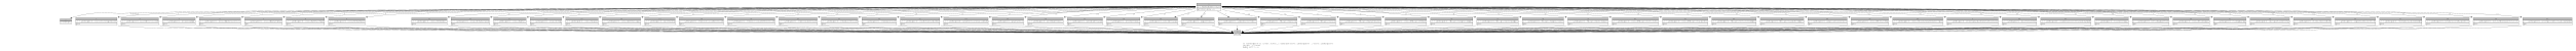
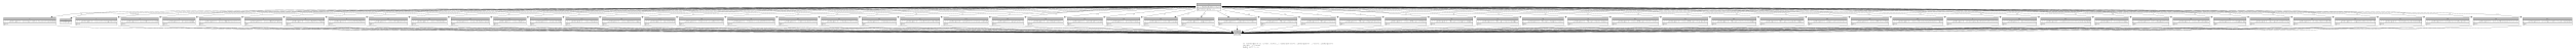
  digraph {
    fontname="Courier, monospace"
    label=<fn &lt;LendingError as Clone&gt;::clone(_1: &amp;ReErased error::LendingError) -&gt; error::LendingError<br align="left"/>let mut _2: isize;<br align="left"/>debug self =&gt; _1;<br align="left"/>>
    node [fontname="Courier, monospace" shape=none]
    edge [fontname="Courier, monospace"]
    n1 [label=<<table border="0" cellborder="1" cellspacing="0"><tr><td bgcolor="gray" align="center" colspan="1">0</td></tr><tr><td align="left" balign="left">_2 = discriminant((*_1))<br/></td></tr><tr><td align="left">switchInt(move _2)</td></tr></table>>]
+   n2 [label=<<table border="0" cellborder="1" cellspacing="0"><tr><td bgcolor="gray" align="center" colspan="1">1</td></tr><tr><td align="left" balign="left">_0 = LendingError::BorrowAttributionLimitNotExceeded<br/></td></tr><tr><td align="left">goto</td></tr></table>>]
    n3 [label=<<table border="0" cellborder="1" cellspacing="0"><tr><td bgcolor="gray" align="center" colspan="1">2</td></tr><tr><td align="left">unreachable</td></tr></table>>]
    n4 [label=<<table border="0" cellborder="1" cellspacing="0"><tr><td bgcolor="gray" align="center" colspan="1">3</td></tr><tr><td align="left" balign="left">_0 = LendingError::InstructionUnpackError<br/></td></tr><tr><td align="left">goto</td></tr></table>>]
    n5 [label=<<table border="0" cellborder="1" cellspacing="0"><tr><td bgcolor="gray" align="center" colspan="1">4</td></tr><tr><td align="left" balign="left">_0 = LendingError::AlreadyInitialized<br/></td></tr><tr><td align="left">goto</td></tr></table>>]
    n6 [label=<<table border="0" cellborder="1" cellspacing="0"><tr><td bgcolor="gray" align="center" colspan="1">5</td></tr><tr><td align="left" balign="left">_0 = LendingError::NotRentExempt<br/></td></tr><tr><td align="left">goto</td></tr></table>>]
    n7 [label=<<table border="0" cellborder="1" cellspacing="0"><tr><td bgcolor="gray" align="center" colspan="1">6</td></tr><tr><td align="left" balign="left">_0 = LendingError::InvalidMarketAuthority<br/></td></tr><tr><td align="left">goto</td></tr></table>>]
    n8 [label=<<table border="0" cellborder="1" cellspacing="0"><tr><td bgcolor="gray" align="center" colspan="1">7</td></tr><tr><td align="left" balign="left">_0 = LendingError::InvalidMarketOwner<br/></td></tr><tr><td align="left">goto</td></tr></table>>]
    n9 [label=<<table border="0" cellborder="1" cellspacing="0"><tr><td bgcolor="gray" align="center" colspan="1">8</td></tr><tr><td align="left" balign="left">_0 = LendingError::InvalidAccountOwner<br/></td></tr><tr><td align="left">goto</td></tr></table>>]
    n10 [label=<<table border="0" cellborder="1" cellspacing="0"><tr><td bgcolor="gray" align="center" colspan="1">9</td></tr><tr><td align="left" balign="left">_0 = LendingError::InvalidTokenOwner<br/></td></tr><tr><td align="left">goto</td></tr></table>>]
+   n11 [label=<<table border="0" cellborder="1" cellspacing="0"><tr><td bgcolor="gray" align="center" colspan="1">10</td></tr><tr><td align="left" balign="left">_0 = LendingError::InvalidTokenAccount<br/></td></tr><tr><td align="left">goto</td></tr></table>>]
    n12 [label=<<table border="0" cellborder="1" cellspacing="0"><tr><td bgcolor="gray" align="center" colspan="1">11</td></tr><tr><td align="left" balign="left">_0 = LendingError::InvalidTokenMint<br/></td></tr><tr><td align="left">goto</td></tr></table>>]
    n13 [label=<<table border="0" cellborder="1" cellspacing="0"><tr><td bgcolor="gray" align="center" colspan="1">12</td></tr><tr><td align="left" balign="left">_0 = LendingError::InvalidTokenProgram<br/></td></tr><tr><td align="left">goto</td></tr></table>>]
    n14 [label=<<table border="0" cellborder="1" cellspacing="0"><tr><td bgcolor="gray" align="center" colspan="1">13</td></tr><tr><td align="left" balign="left">_0 = LendingError::InvalidAmount<br/></td></tr><tr><td align="left">goto</td></tr></table>>]
    n15 [label=<<table border="0" cellborder="1" cellspacing="0"><tr><td bgcolor="gray" align="center" colspan="1">14</td></tr><tr><td align="left" balign="left">_0 = LendingError::InvalidConfig<br/></td></tr><tr><td align="left">goto</td></tr></table>>]
    n16 [label=<<table border="0" cellborder="1" cellspacing="0"><tr><td bgcolor="gray" align="center" colspan="1">15</td></tr><tr><td align="left" balign="left">_0 = LendingError::InvalidSigner<br/></td></tr><tr><td align="left">goto</td></tr></table>>]
    n17 [label=<<table border="0" cellborder="1" cellspacing="0"><tr><td bgcolor="gray" align="center" colspan="1">16</td></tr><tr><td align="left" balign="left">_0 = LendingError::InvalidAccountInput<br/></td></tr><tr><td align="left">goto</td></tr></table>>]
    n18 [label=<<table border="0" cellborder="1" cellspacing="0"><tr><td bgcolor="gray" align="center" colspan="1">17</td></tr><tr><td align="left" balign="left">_0 = LendingError::MathOverflow<br/></td></tr><tr><td align="left">goto</td></tr></table>>]
    n19 [label=<<table border="0" cellborder="1" cellspacing="0"><tr><td bgcolor="gray" align="center" colspan="1">18</td></tr><tr><td align="left" balign="left">_0 = LendingError::TokenInitializeMintFailed<br/></td></tr><tr><td align="left">goto</td></tr></table>>]
    n20 [label=<<table border="0" cellborder="1" cellspacing="0"><tr><td bgcolor="gray" align="center" colspan="1">19</td></tr><tr><td align="left" balign="left">_0 = LendingError::TokenInitializeAccountFailed<br/></td></tr><tr><td align="left">goto</td></tr></table>>]
    n21 [label=<<table border="0" cellborder="1" cellspacing="0"><tr><td bgcolor="gray" align="center" colspan="1">20</td></tr><tr><td align="left" balign="left">_0 = LendingError::TokenTransferFailed<br/></td></tr><tr><td align="left">goto</td></tr></table>>]
    n22 [label=<<table border="0" cellborder="1" cellspacing="0"><tr><td bgcolor="gray" align="center" colspan="1">21</td></tr><tr><td align="left" balign="left">_0 = LendingError::TokenMintToFailed<br/></td></tr><tr><td align="left">goto</td></tr></table>>]
    n23 [label=<<table border="0" cellborder="1" cellspacing="0"><tr><td bgcolor="gray" align="center" colspan="1">22</td></tr><tr><td align="left" balign="left">_0 = LendingError::TokenBurnFailed<br/></td></tr><tr><td align="left">goto</td></tr></table>>]
    n24 [label=<<table border="0" cellborder="1" cellspacing="0"><tr><td bgcolor="gray" align="center" colspan="1">23</td></tr><tr><td align="left" balign="left">_0 = LendingError::InsufficientLiquidity<br/></td></tr><tr><td align="left">goto</td></tr></table>>]
    n25 [label=<<table border="0" cellborder="1" cellspacing="0"><tr><td bgcolor="gray" align="center" colspan="1">24</td></tr><tr><td align="left" balign="left">_0 = LendingError::ReserveCollateralDisabled<br/></td></tr><tr><td align="left">goto</td></tr></table>>]
    n26 [label=<<table border="0" cellborder="1" cellspacing="0"><tr><td bgcolor="gray" align="center" colspan="1">25</td></tr><tr><td align="left" balign="left">_0 = LendingError::ReserveStale<br/></td></tr><tr><td align="left">goto</td></tr></table>>]
    n27 [label=<<table border="0" cellborder="1" cellspacing="0"><tr><td bgcolor="gray" align="center" colspan="1">26</td></tr><tr><td align="left" balign="left">_0 = LendingError::WithdrawTooSmall<br/></td></tr><tr><td align="left">goto</td></tr></table>>]
    n28 [label=<<table border="0" cellborder="1" cellspacing="0"><tr><td bgcolor="gray" align="center" colspan="1">27</td></tr><tr><td align="left" balign="left">_0 = LendingError::WithdrawTooLarge<br/></td></tr><tr><td align="left">goto</td></tr></table>>]
    n29 [label=<<table border="0" cellborder="1" cellspacing="0"><tr><td bgcolor="gray" align="center" colspan="1">28</td></tr><tr><td align="left" balign="left">_0 = LendingError::BorrowTooSmall<br/></td></tr><tr><td align="left">goto</td></tr></table>>]
    n30 [label=<<table border="0" cellborder="1" cellspacing="0"><tr><td bgcolor="gray" align="center" colspan="1">29</td></tr><tr><td align="left" balign="left">_0 = LendingError::BorrowTooLarge<br/></td></tr><tr><td align="left">goto</td></tr></table>>]
    n31 [label=<<table border="0" cellborder="1" cellspacing="0"><tr><td bgcolor="gray" align="center" colspan="1">30</td></tr><tr><td align="left" balign="left">_0 = LendingError::RepayTooSmall<br/></td></tr><tr><td align="left">goto</td></tr></table>>]
    n32 [label=<<table border="0" cellborder="1" cellspacing="0"><tr><td bgcolor="gray" align="center" colspan="1">31</td></tr><tr><td align="left" balign="left">_0 = LendingError::LiquidationTooSmall<br/></td></tr><tr><td align="left">goto</td></tr></table>>]
    n33 [label=<<table border="0" cellborder="1" cellspacing="0"><tr><td bgcolor="gray" align="center" colspan="1">32</td></tr><tr><td align="left" balign="left">_0 = LendingError::ObligationHealthy<br/></td></tr><tr><td align="left">goto</td></tr></table>>]
    n34 [label=<<table border="0" cellborder="1" cellspacing="0"><tr><td bgcolor="gray" align="center" colspan="1">33</td></tr><tr><td align="left" balign="left">_0 = LendingError::ObligationStale<br/></td></tr><tr><td align="left">goto</td></tr></table>>]
    n35 [label=<<table border="0" cellborder="1" cellspacing="0"><tr><td bgcolor="gray" align="center" colspan="1">34</td></tr><tr><td align="left" balign="left">_0 = LendingError::ObligationReserveLimit<br/></td></tr><tr><td align="left">goto</td></tr></table>>]
    n36 [label=<<table border="0" cellborder="1" cellspacing="0"><tr><td bgcolor="gray" align="center" colspan="1">35</td></tr><tr><td align="left" balign="left">_0 = LendingError::InvalidObligationOwner<br/></td></tr><tr><td align="left">goto</td></tr></table>>]
    n37 [label=<<table border="0" cellborder="1" cellspacing="0"><tr><td bgcolor="gray" align="center" colspan="1">36</td></tr><tr><td align="left" balign="left">_0 = LendingError::ObligationDepositsEmpty<br/></td></tr><tr><td align="left">goto</td></tr></table>>]
    n38 [label=<<table border="0" cellborder="1" cellspacing="0"><tr><td bgcolor="gray" align="center" colspan="1">37</td></tr><tr><td align="left" balign="left">_0 = LendingError::ObligationBorrowsEmpty<br/></td></tr><tr><td align="left">goto</td></tr></table>>]
    n39 [label=<<table border="0" cellborder="1" cellspacing="0"><tr><td bgcolor="gray" align="center" colspan="1">38</td></tr><tr><td align="left" balign="left">_0 = LendingError::ObligationDepositsZero<br/></td></tr><tr><td align="left">goto</td></tr></table>>]
    n40 [label=<<table border="0" cellborder="1" cellspacing="0"><tr><td bgcolor="gray" align="center" colspan="1">39</td></tr><tr><td align="left" balign="left">_0 = LendingError::ObligationBorrowsZero<br/></td></tr><tr><td align="left">goto</td></tr></table>>]
    n41 [label=<<table border="0" cellborder="1" cellspacing="0"><tr><td bgcolor="gray" align="center" colspan="1">40</td></tr><tr><td align="left" balign="left">_0 = LendingError::InvalidObligationCollateral<br/></td></tr><tr><td align="left">goto</td></tr></table>>]
    n42 [label=<<table border="0" cellborder="1" cellspacing="0"><tr><td bgcolor="gray" align="center" colspan="1">41</td></tr><tr><td align="left" balign="left">_0 = LendingError::InvalidObligationLiquidity<br/></td></tr><tr><td align="left">goto</td></tr></table>>]
    n43 [label=<<table border="0" cellborder="1" cellspacing="0"><tr><td bgcolor="gray" align="center" colspan="1">42</td></tr><tr><td align="left" balign="left">_0 = LendingError::ObligationCollateralEmpty<br/></td></tr><tr><td align="left">goto</td></tr></table>>]
    n44 [label=<<table border="0" cellborder="1" cellspacing="0"><tr><td bgcolor="gray" align="center" colspan="1">43</td></tr><tr><td align="left" balign="left">_0 = LendingError::ObligationLiquidityEmpty<br/></td></tr><tr><td align="left">goto</td></tr></table>>]
    n45 [label=<<table border="0" cellborder="1" cellspacing="0"><tr><td bgcolor="gray" align="center" colspan="1">44</td></tr><tr><td align="left" balign="left">_0 = LendingError::NegativeInterestRate<br/></td></tr><tr><td align="left">goto</td></tr></table>>]
    n46 [label=<<table border="0" cellborder="1" cellspacing="0"><tr><td bgcolor="gray" align="center" colspan="1">45</td></tr><tr><td align="left" balign="left">_0 = LendingError::InvalidOracleConfig<br/></td></tr><tr><td align="left">goto</td></tr></table>>]
    n47 [label=<<table border="0" cellborder="1" cellspacing="0"><tr><td bgcolor="gray" align="center" colspan="1">46</td></tr><tr><td align="left" balign="left">_0 = LendingError::InvalidFlashLoanReceiverProgram<br/></td></tr><tr><td align="left">goto</td></tr></table>>]
    n48 [label=<<table border="0" cellborder="1" cellspacing="0"><tr><td bgcolor="gray" align="center" colspan="1">47</td></tr><tr><td align="left" balign="left">_0 = LendingError::NotEnoughLiquidityAfterFlashLoan<br/></td></tr><tr><td align="left">goto</td></tr></table>>]
    n49 [label=<<table border="0" cellborder="1" cellspacing="0"><tr><td bgcolor="gray" align="center" colspan="1">48</td></tr><tr><td align="left" balign="left">_0 = LendingError::NullOracleConfig<br/></td></tr><tr><td align="left">goto</td></tr></table>>]
    n50 [label=<<table border="0" cellborder="1" cellspacing="0"><tr><td bgcolor="gray" align="center" colspan="1">49</td></tr><tr><td align="left" balign="left">_0 = LendingError::InsufficientProtocolFeesToRedeem<br/></td></tr><tr><td align="left">goto</td></tr></table>>]
    n51 [label=<<table border="0" cellborder="1" cellspacing="0"><tr><td bgcolor="gray" align="center" colspan="1">50</td></tr><tr><td align="left" balign="left">_0 = LendingError::FlashBorrowCpi<br/></td></tr><tr><td align="left">goto</td></tr></table>>]
    n52 [label=<<table border="0" cellborder="1" cellspacing="0"><tr><td bgcolor="gray" align="center" colspan="1">51</td></tr><tr><td align="left" balign="left">_0 = LendingError::NoFlashRepayFound<br/></td></tr><tr><td align="left">goto</td></tr></table>>]
    n53 [label=<<table border="0" cellborder="1" cellspacing="0"><tr><td bgcolor="gray" align="center" colspan="1">52</td></tr><tr><td align="left" balign="left">_0 = LendingError::InvalidFlashRepay<br/></td></tr><tr><td align="left">goto</td></tr></table>>]
    n54 [label=<<table border="0" cellborder="1" cellspacing="0"><tr><td bgcolor="gray" align="center" colspan="1">53</td></tr><tr><td align="left" balign="left">_0 = LendingError::FlashRepayCpi<br/></td></tr><tr><td align="left">goto</td></tr></table>>]
    n55 [label=<<table border="0" cellborder="1" cellspacing="0"><tr><td bgcolor="gray" align="center" colspan="1">54</td></tr><tr><td align="left" balign="left">_0 = LendingError::MultipleFlashBorrows<br/></td></tr><tr><td align="left">goto</td></tr></table>>]
    n56 [label=<<table border="0" cellborder="1" cellspacing="0"><tr><td bgcolor="gray" align="center" colspan="1">55</td></tr><tr><td align="left" balign="left">_0 = LendingError::FlashLoansDisabled<br/></td></tr><tr><td align="left">goto</td></tr></table>>]
    n57 [label=<<table border="0" cellborder="1" cellspacing="0"><tr><td bgcolor="gray" align="center" colspan="1">56</td></tr><tr><td align="left" balign="left">_0 = LendingError::DeprecatedInstruction<br/></td></tr><tr><td align="left">goto</td></tr></table>>]
    n58 [label=<<table border="0" cellborder="1" cellspacing="0"><tr><td bgcolor="gray" align="center" colspan="1">57</td></tr><tr><td align="left" balign="left">_0 = LendingError::OutflowRateLimitExceeded<br/></td></tr><tr><td align="left">goto</td></tr></table>>]
    n59 [label=<<table border="0" cellborder="1" cellspacing="0"><tr><td bgcolor="gray" align="center" colspan="1">58</td></tr><tr><td align="left" balign="left">_0 = LendingError::NotWhitelistedLiquidator<br/></td></tr><tr><td align="left">goto</td></tr></table>>]
    n60 [label=<<table border="0" cellborder="1" cellspacing="0"><tr><td bgcolor="gray" align="center" colspan="1">59</td></tr><tr><td align="left" balign="left">_0 = LendingError::IsolatedTierAssetViolation<br/></td></tr><tr><td align="left">goto</td></tr></table>>]
    n61 [label=<<table border="0" cellborder="1" cellspacing="0"><tr><td bgcolor="gray" align="center" colspan="1">60</td></tr><tr><td align="left" balign="left">_0 = LendingError::BorrowAttributionLimitExceeded<br/></td></tr><tr><td align="left">goto</td></tr></table>>]
    n62 [label=<<table border="0" cellborder="1" cellspacing="0"><tr><td bgcolor="gray" align="center" colspan="1">61</td></tr><tr><td align="left">return</td></tr></table>>]
+   n1 -> n2 [label=58]
    n1 -> n3 [label=otherwise]
    n1 -> n4 [label=0]
    n1 -> n5 [label=1]
    n1 -> n6 [label=2]
    n1 -> n7 [label=3]
    n1 -> n8 [label=4]
    n1 -> n9 [label=8]
    n1 -> n10 [label=6]
+   n1 -> n11 [label=7]
    n1 -> n12 [label=36]
    n1 -> n13 [label=9]
    n1 -> n14 [label=10]
    n1 -> n15 [label=11]
    n1 -> n16 [label=12]
    n1 -> n17 [label=13]
    n1 -> n18 [label=14]
    n1 -> n19 [label=15]
    n1 -> n20 [label=16]
    n1 -> n21 [label=17]
    n1 -> n22 [label=18]
    n1 -> n23 [label=19]
    n1 -> n24 [label=20]
    n1 -> n25 [label=21]
    n1 -> n26 [label=22]
    n1 -> n27 [label=23]
    n1 -> n28 [label=24]
    n1 -> n29 [label=25]
    n1 -> n30 [label=26]
    n1 -> n31 [label=27]
    n1 -> n32 [label=28]
    n1 -> n33 [label=29]
    n1 -> n34 [label=30]
    n1 -> n35 [label=31]
    n1 -> n36 [label=32]
    n1 -> n37 [label=33]
    n1 -> n38 [label=34]
    n1 -> n39 [label=35]
    n1 -> n40 [label=36]
    n1 -> n41 [label=37]
    n1 -> n42 [label=38]
    n1 -> n43 [label=39]
    n1 -> n44 [label=40]
    n1 -> n45 [label=41]
    n1 -> n46 [label=42]
    n1 -> n47 [label=43]
    n1 -> n48 [label=44]
    n1 -> n49 [label=45]
    n1 -> n50 [label=46]
    n1 -> n51 [label=47]
    n1 -> n52 [label=48]
    n1 -> n53 [label=49]
    n1 -> n54 [label=50]
    n1 -> n55 [label=51]
    n1 -> n56 [label=52]
    n1 -> n57 [label=53]
    n1 -> n58 [label=54]
    n1 -> n59 [label=55]
    n1 -> n60 [label=56]
    n1 -> n61 [label=57]
+   n2 -> n62
    n4 -> n62
    n5 -> n62
    n6 -> n62
    n7 -> n62
    n8 -> n62
    n9 -> n62
    n10 -> n62
+   n11 -> n62
    n12 -> n62
    n13 -> n62
    n14 -> n62
    n15 -> n62
    n16 -> n62
    n17 -> n62
    n18 -> n62
    n19 -> n62
    n20 -> n62
    n21 -> n62
    n22 -> n62
    n23 -> n62
    n24 -> n62
    n25 -> n62
    n26 -> n62
    n27 -> n62
    n28 -> n62
    n29 -> n62
    n30 -> n62
    n31 -> n62
    n32 -> n62
    n33 -> n62
    n34 -> n62
    n35 -> n62
    n36 -> n62
    n37 -> n62
    n38 -> n62
    n39 -> n62
    n40 -> n62
    n41 -> n62
    n42 -> n62
    n43 -> n62
    n44 -> n62
    n45 -> n62
    n46 -> n62
    n47 -> n62
    n48 -> n62
    n49 -> n62
    n50 -> n62
    n51 -> n62
    n52 -> n62
    n53 -> n62
    n54 -> n62
    n55 -> n62
    n56 -> n62
    n57 -> n62
    n58 -> n62
    n59 -> n62
    n60 -> n62
    n61 -> n62
  }
